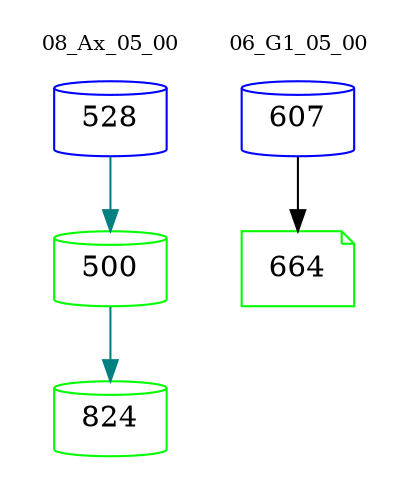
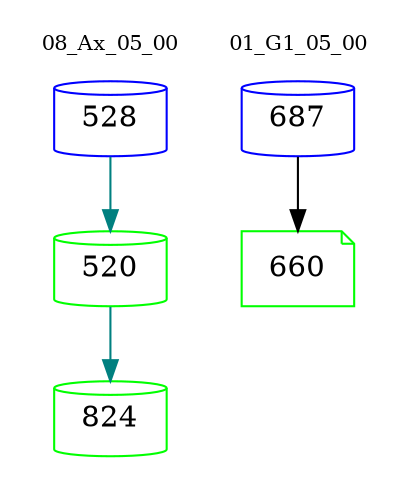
  digraph {
    node [color=green shape=cylinder]
    edge [color=teal style=solid]
    n1 [color=blue label=528]
-   n2 [label=500]
+   n2 [label=520]
    n3 [label=824]
-   n4 [color=blue label=607]
-   n5 [label=664 shape=note]
+   n4 [color=blue label=687]
+   n5 [label=660 shape=note]
    subgraph cluster_1 {
      color=white
      fontsize=10
      label="08_Ax_05_00"
      n1
      n2
      n3
    }
    subgraph cluster_2 {
      color=white
      fontsize=10
-     label="06_G1_05_00"
+     label="01_G1_05_00"
      n4
      n5
    }
    n1 -> n2
    n2 -> n3
    n4 -> n5 [color=black]
  }
